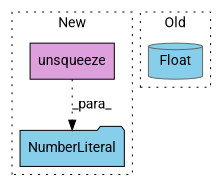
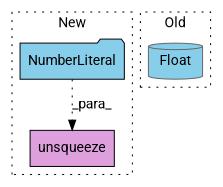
  digraph {
    fontname=Roboto
    node [a=32 style=filled fillcolor=skyblue color=black fontname=Roboto]
    n1 [l="10,1" label=unsqueeze s="3766,3777" shape=box fillcolor=plum]
    n2 [a=34 l=1 label=NumberLiteral s=3776 shape=folder]
    n3 [l="6,1" label=Float s="3509,3516" shape=cylinder color=gray40]
    subgraph cluster_1 {
      label=New
      style=dotted
      n1
      n2
    }
    subgraph cluster_2 {
      label=Old
      style=dotted
      n3
    }
-   n1 -> n2 [label=_para_ style=dotted fontname=Roboto]
+   n2 -> n1 [label=_para_ style=dotted fontname=Roboto]
  }
